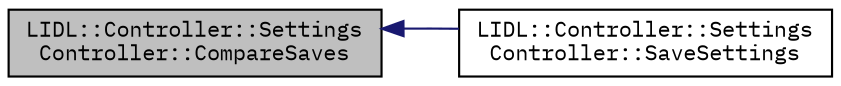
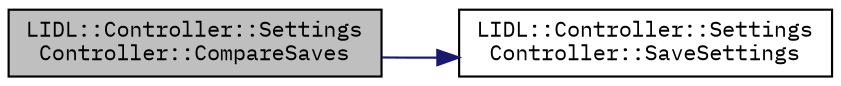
  digraph {
    rankdir=LR
    fontname="IBM Plex Mono"
    node [color=black fontname="IBM Plex Mono" fontsize=10 shape=record style=filled]
    n1 [fillcolor=grey75 fontcolor=black height=0.2 label="LIDL::Controller::Settings\lController::CompareSaves" width=0.4]
    n2 [fillcolor=white height=0.2 label="LIDL::Controller::Settings\lController::SaveSettings" width=0.4]
-   n2 -> n1 [color=midnightblue fontname="IBM Plex Mono" fontsize=10 labelfontname=Helvetica labelfontsize=10 style=solid]
+   n1 -> n2 [color=midnightblue fontname="IBM Plex Mono" fontsize=10 labelfontname=Helvetica labelfontsize=10 style=solid]
  }
